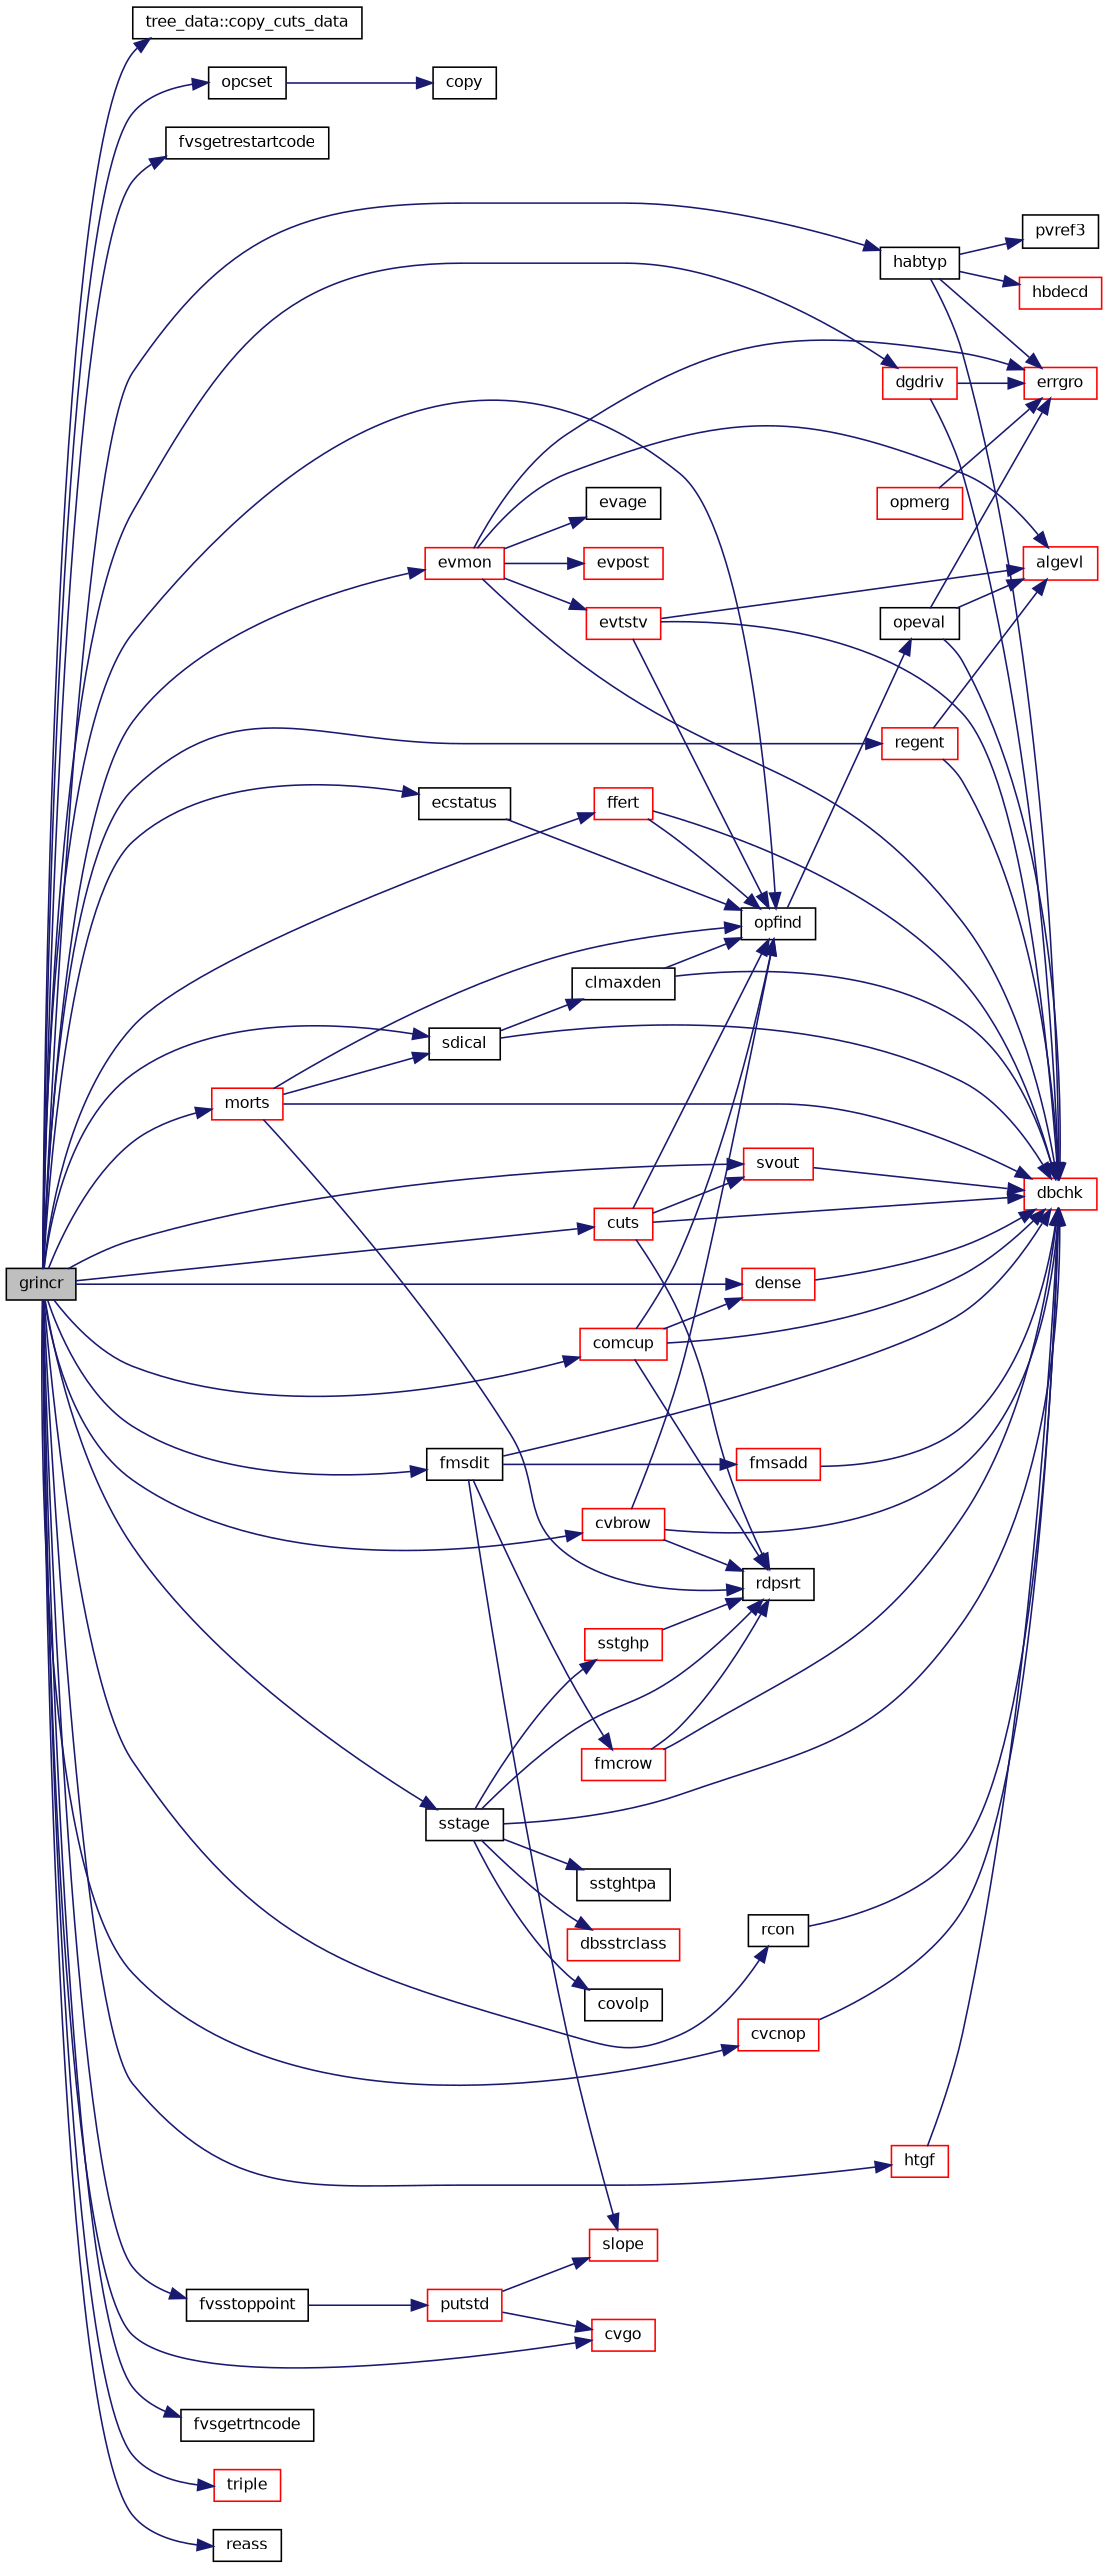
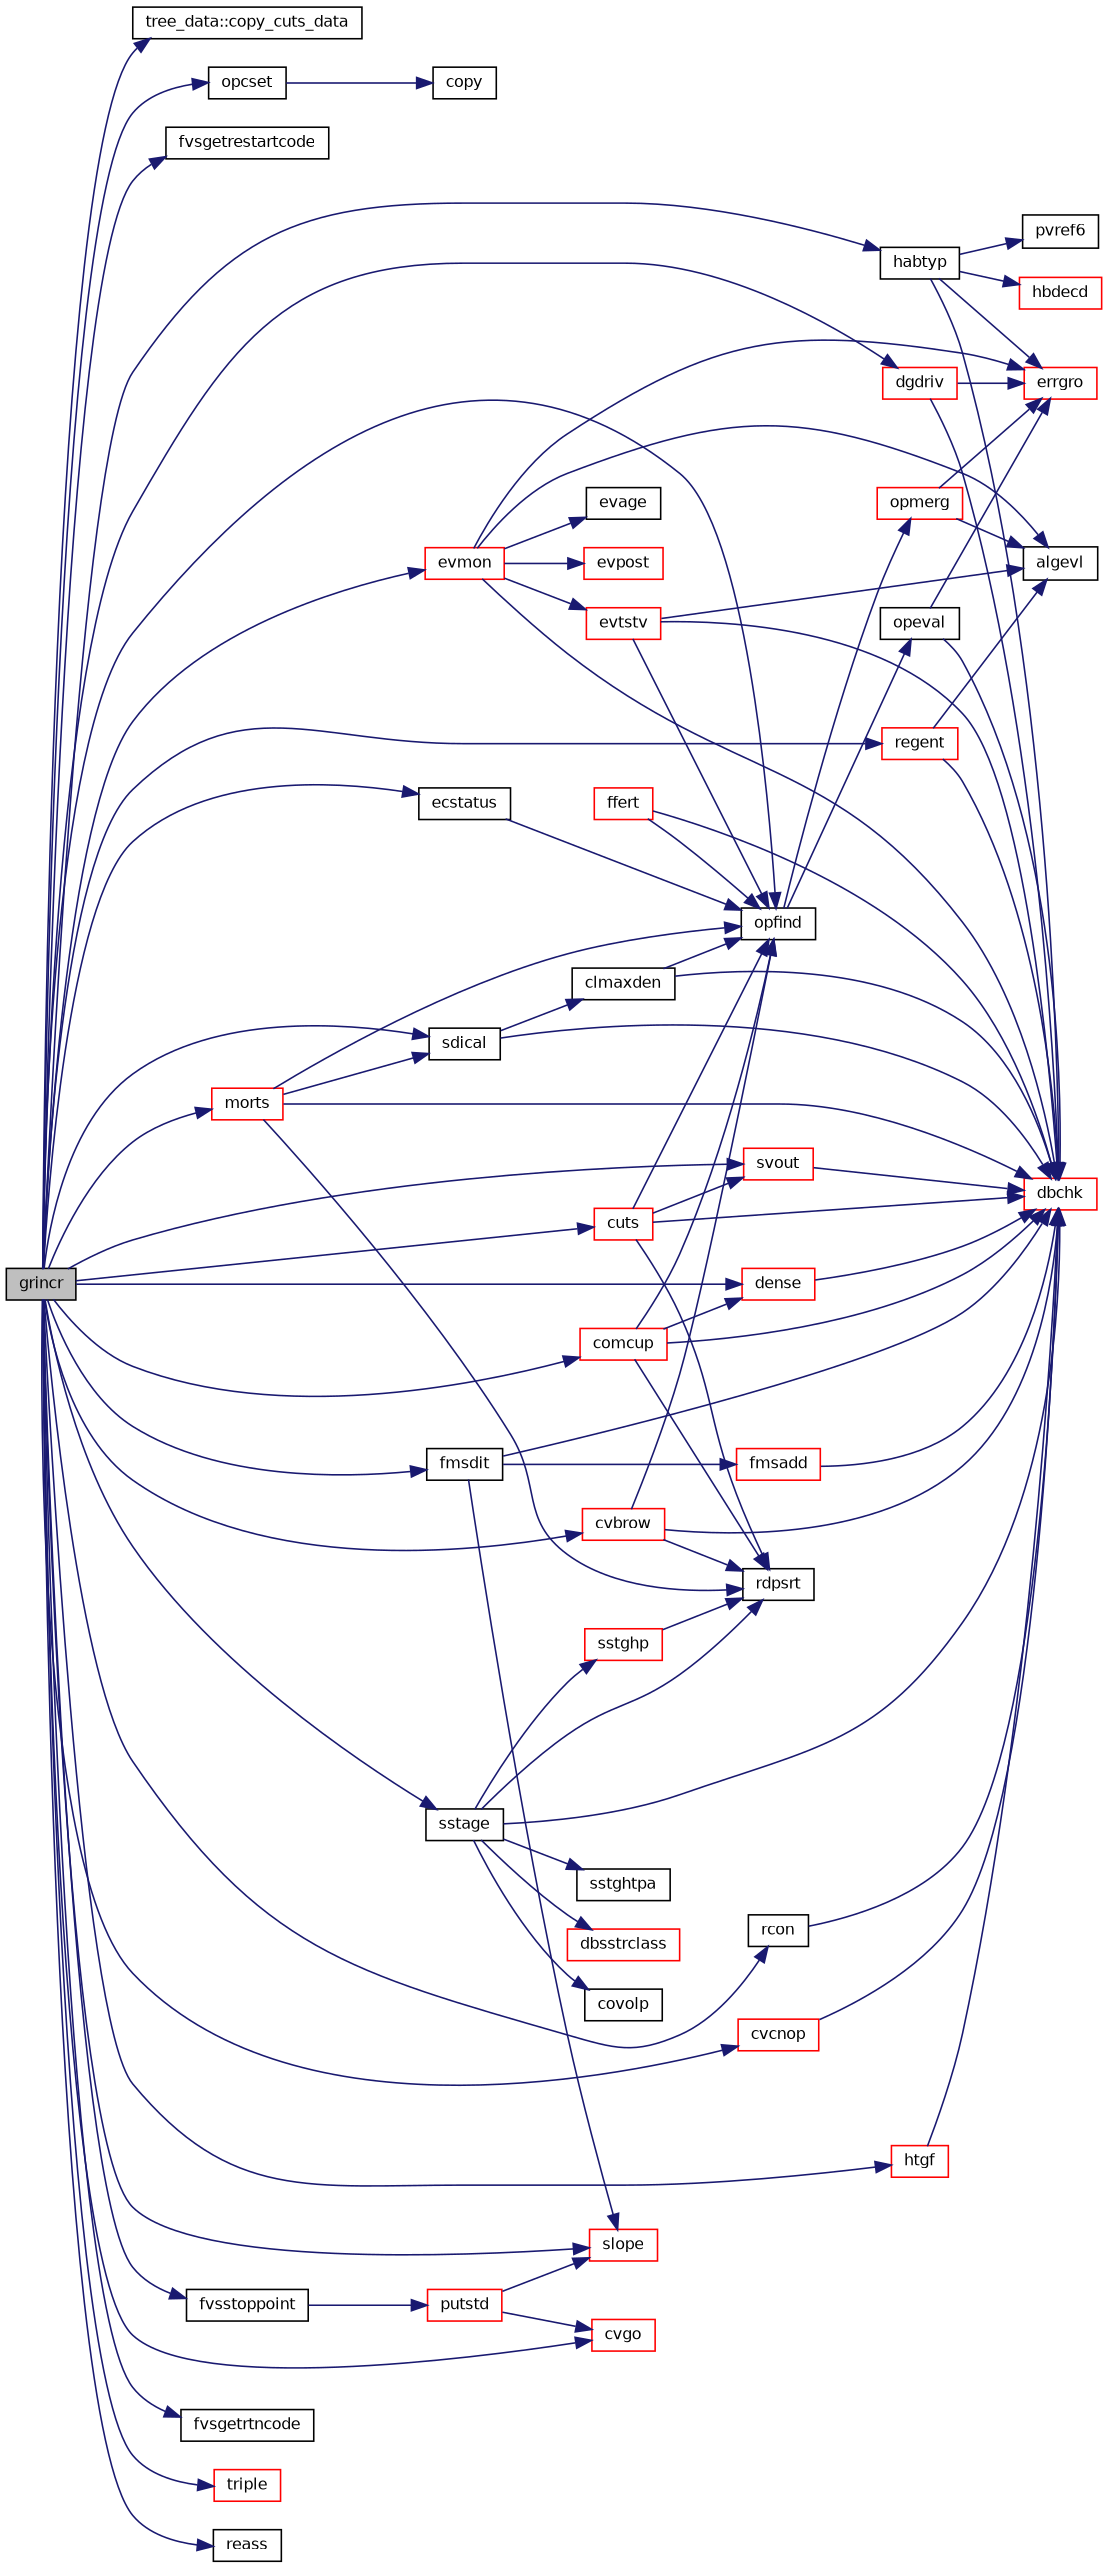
  digraph {
    rankdir=LR
    node [color=red fillcolor=white fontname=Helvetica fontsize=10 shape=record style=filled]
    edge [color=midnightblue fontname=Helvetica fontsize=10 labelfontname=Helvetica labelfontsize=10 style=solid]
    n1 [color=black fillcolor=grey75 fontcolor=black height=0.2 label=grincr width=0.4]
    n2 [color=black height=0.2 label="tree_data::copy_cuts_data" width=0.4]
    n3 [color=black height=0.2 label=opcset width=0.4]
    n4 [color=black height=0.2 label=fvsgetrestartcode width=0.4]
    n5 [color=black height=0.2 label=opfind width=0.4]
    n6 [color=black height=0.2 label=habtyp width=0.4]
    n7 [color=black height=0.2 label=rcon width=0.4]
    n8 [color=black height=0.2 label=fmsdit width=0.4]
    n9 [color=black height=0.2 label=sdical width=0.4]
    n10 [color=black height=0.2 label=sstage width=0.4]
    n11 [color=black height=0.2 label=fvsstoppoint width=0.4]
    n12 [height=0.2 label=cvgo width=0.4]
    n13 [color=black height=0.2 label=fvsgetrtncode width=0.4]
    n14 [height=0.2 label=evmon width=0.4]
    n15 [color=black height=0.2 label=ecstatus width=0.4]
    n16 [height=0.2 label=svout width=0.4]
    n17 [height=0.2 label=cuts width=0.4]
    n18 [height=0.2 label=dense width=0.4]
    n19 [height=0.2 label=cvbrow width=0.4]
    n20 [height=0.2 label=cvcnop width=0.4]
    n21 [height=0.2 label=comcup width=0.4]
    n22 [height=0.2 label=dgdriv width=0.4]
    n23 [height=0.2 label=htgf width=0.4]
    n24 [height=0.2 label=regent width=0.4]
    n25 [height=0.2 label=morts width=0.4]
    n26 [height=0.2 label=triple width=0.4]
    n27 [color=black height=0.2 label=reass width=0.4]
    n28 [height=0.2 label=ffert width=0.4]
    n29 [color=black height=0.2 label=copy width=0.4]
    n30 [height=0.2 label=opmerg width=0.4]
    n31 [color=black height=0.2 label=opeval width=0.4]
    n32 [height=0.2 label=errgro width=0.4]
    n33 [height=0.2 label=dbchk width=0.4]
-   n34 [color=black height=0.2 label=pvref3 width=0.4]
+   n34 [color=black height=0.2 label=pvref6 width=0.4]
    n35 [height=0.2 label=hbdecd width=0.4]
    n36 [height=0.2 label=slope width=0.4]
-   n37 [height=0.2 label=fmcrow width=0.4]
    n38 [height=0.2 label=fmsadd width=0.4]
    n39 [color=black height=0.2 label=clmaxden width=0.4]
    n40 [color=black height=0.2 label=rdpsrt width=0.4]
    n41 [color=black height=0.2 label=covolp width=0.4]
    n42 [color=black height=0.2 label=sstghtpa width=0.4]
    n43 [height=0.2 label=sstghp width=0.4]
    n44 [height=0.2 label=dbsstrclass width=0.4]
    n45 [height=0.2 label=putstd width=0.4]
-   n46 [height=0.2 label=algevl width=0.4]
+   n46 [color=black height=0.2 label=algevl width=0.4]
    n47 [height=0.2 label=evtstv width=0.4]
    n48 [color=black height=0.2 label=evage width=0.4]
    n49 [height=0.2 label=evpost width=0.4]
    n1 -> n2
    n1 -> n3
    n1 -> n4
    n1 -> n5
    n1 -> n6
    n1 -> n7
    n1 -> n8
    n1 -> n9
    n1 -> n10
    n1 -> n11
    n1 -> n12
    n1 -> n13
    n1 -> n14
    n1 -> n15
    n1 -> n16
    n1 -> n17
    n1 -> n18
    n1 -> n19
    n1 -> n20
    n1 -> n21
    n1 -> n22
    n1 -> n23
    n1 -> n24
    n1 -> n25
    n1 -> n26
    n1 -> n27
-   n1 -> n28
+   n1 -> n36
    n3 -> n29
+   n5 -> n30
    n5 -> n31
    n6 -> n32
    n6 -> n33
    n6 -> n34
    n6 -> n35
    n7 -> n33
    n8 -> n33
    n8 -> n36
-   n8 -> n37
    n8 -> n38
    n9 -> n33
    n9 -> n39
    n10 -> n33
    n10 -> n40
    n10 -> n41
    n10 -> n42
    n10 -> n43
    n10 -> n44
    n11 -> n45
    n14 -> n32
    n14 -> n33
    n14 -> n46
    n14 -> n47
    n14 -> n48
    n14 -> n49
    n15 -> n5
    n16 -> n33
    n17 -> n5
    n17 -> n16
    n17 -> n33
    n17 -> n40
    n18 -> n33
    n19 -> n5
    n19 -> n33
    n19 -> n40
    n20 -> n33
    n21 -> n5
    n21 -> n18
    n21 -> n33
    n21 -> n40
    n22 -> n32
    n22 -> n33
    n23 -> n33
    n24 -> n33
    n24 -> n46
    n25 -> n5
    n25 -> n9
    n25 -> n33
    n25 -> n40
    n28 -> n5
    n28 -> n33
    n30 -> n32
    n31 -> n32
    n31 -> n33
-   n31 -> n46
-   n37 -> n33
-   n37 -> n40
+   n30 -> n46
    n38 -> n33
    n39 -> n5
    n39 -> n33
    n43 -> n40
    n45 -> n12
    n45 -> n36
    n47 -> n5
    n47 -> n33
    n47 -> n46
  }
